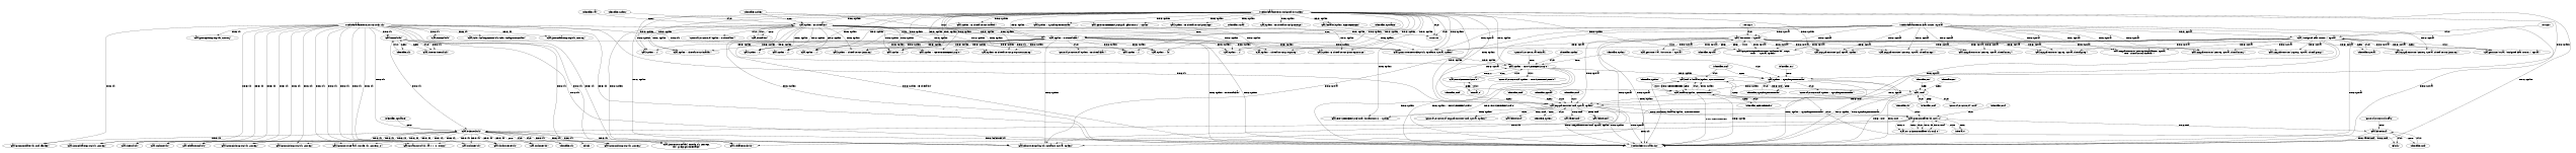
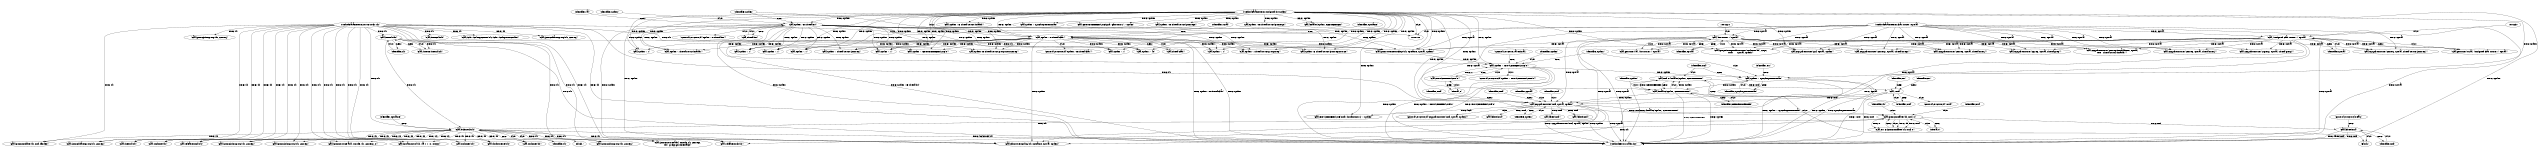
  digraph {
    n1 [label="(Call,kfree(msf))"]
    n2 [label="(Identifier,msf)"]
    n3 [label="(Block,)"]
    n4 [label="(MethodReturn,static int)"]
    n5 [label="(Call,ip_mc_msfilter(sk, msf, 0))"]
    n6 [label="(Literal,0)"]
    n7 [label="(Call,err = ip_mc_msfilter(sk, msf, 0))"]
    n8 [label="(Call,release_sock(sk))"]
    n9 [label="(Call,lock_sock(sk))"]
    n10 [label="(Call,release_sock(sk))"]
    n11 [label="(Call,ip_mc_source(add, omode, sk, &mreqs, 0))"]
    n12 [label="(Call,ip_ra_control(sk, val ? 1 : 0, NULL))"]
    n13 [label="(Call,sk_dst_reset(sk))"]
    n14 [label="(Call,ip_mc_source(add, omode, sk, &mreqs,\n\t\t\t\t   greqs.gsr_interface))"]
    n15 [label="(Call,ip_mc_msfilter(sk, msf, ifindex))"]
    n16 [label="(Call,ip_mc_leave_group(sk, &mreq))"]
    n17 [label="(Call,inet_sk(sk))"]
    n18 [label="(Identifier,sk)"]
    n19 [label="(Call,sock_net(sk))"]
    n20 [label="(Call,ip_mc_join_group(sk, &mreq))"]
    n21 [label="(Call,xfrm_user_policy(sk, optname, optval, optlen))"]
    n22 [label="(Call,ip_mc_join_group(sk, &mreq))"]
    n23 [label="(Call,sock_net(sk))"]
    n24 [label="(Call,sock_net(sk))"]
    n25 [label="(Call,ip_mc_join_group(sk, &mreq))"]
    n26 [label="(Block,)"]
    n27 [label="(Call,inet_sk(sk))"]
    n28 [label="(Identifier,sk)"]
    n29 [label="(Call,*inet = inet_sk(sk))"]
    n30 [label="(Call,ip_mroute_setsockopt(sk, optname, optval, optlen))"]
    n31 [label="(Call,optlen < IP_MSFILTER_SIZE(0))"]
    n32 [label="(MethodParameterIn,struct sock *sk)"]
    n33 [label="(Call,inet_csk(sk))"]
    n34 [label="(Call,icsk->icsk_sync_mss(sk, icsk->icsk_pmtu_cookie))"]
    n35 [label="(Call,ip_mc_leave_group(sk, &mreq))"]
    n36 [label="(Call,ip_mc_join_group(sk, &mreq))"]
    1000108
    n38 [label="(Call,copy_from_user(msf, optval, optlen))"]
    n39 [label="(Call,IP_MSFILTER_SIZE(msf->imsf_numsrc) > optlen)"]
    n40 [label="(Call,kfree(msf))"]
    n41 [label="(ControlStructure,if (copy_from_user(msf, optval, optlen)))"]
    n42 [label="(Call,kfree(msf))"]
    n43 [label="(Identifier,optlen)"]
    n44 [label="(Call,kfree(msf))"]
    n45 [label="(Call,!msf)"]
    n46 [label="(Identifier,msf)"]
    n47 [label="(ControlStructure,if (!msf))"]
    n48 [label="(Call,msf = kmalloc(optlen, GFP_KERNEL))"]
    n49 [label="(Call,kmalloc(optlen, GFP_KERNEL))"]
-   n50 [label="(Identifier,GFP_KERNEL)"]
+   n50 [label="(Identifier,KERNEL_KERNEL)"]
    n51 [label="(Call,optlen > sysctl_optmem_max)"]
-   n52 [label="(ControlStructure,if (optlen > sysctl_optmem_max))"]
    n53 [label="(Identifier,sysctl_optmem_max)"]
    n54 [label="(Call,IP_MSFILTER_SIZE(0))"]
    n55 [label="(ControlStructure,if (optlen < IP_MSFILTER_SIZE(0)))"]
    n56 [label="(Literal,0)"]
    n57 [label="(Call,optlen >= sizeof(char))"]
    n58 [label="(Call,optlen < 1)"]
    n59 [label="(Call,optlen < GROUP_FILTER_SIZE(0))"]
    n60 [label="(Call,optlen < sizeof(struct group_req))"]
    n61 [label="(Call,optlen != sizeof(struct ip_mreq_source))"]
    n62 [label="(Call,optlen < sizeof(struct ip_mreq))"]
    n63 [label="(Call,optlen > 40)"]
    n64 [label="(Call,optlen < 1)"]
    n65 [label="(Call,optlen < sizeof(struct in_addr))"]
    n66 [label="(Call,optlen < 1)"]
+   n67 [label="(Call,sizeof(char))"]
    n68 [label="(Call,optlen < 1)"]
    n69 [label="(ControlStructure,if (optlen >= sizeof(char)))"]
    n70 [label="(Call,optlen < 1)"]
    n71 [label="(Call,optlen < 1)"]
    n72 [label="(Call,optlen != sizeof(struct group_source_req))"]
    n73 [label="(Call,optlen < 1)"]
    n74 [label="(Call,optlen >= sizeof(int))"]
    n75 [label="(ControlStructure,if (optlen >= sizeof(int)))"]
    n76 [label="(Call,sizeof(int))"]
    n77 [label="(MethodParameterIn,unsigned int optlen)"]
    n78 [label="(Call,optlen >= sizeof(struct in_addr))"]
    n79 [label="(Call,ip_options_get_from_user(sock_net(sk), &opt,\n \t\t\t\t\t       optval, optlen))"]
    n80 [label="(Call,optlen > sysctl_optmem_max)"]
    n81 [label="(Call,GROUP_FILTER_SIZE(gsf->gf_numsrc) > optlen)"]
    n82 [label="(Call,optlen >= sizeof(struct ip_mreqn))"]
    n83 [label="(Call,copy_from_user(gsf, optval, optlen))"]
    n84 [label="(Call,optlen >= sizeof(struct ip_mreqn))"]
    n85 [label="(Call,kmalloc(optlen, GFP_KERNEL))"]
    n86 [label="(Call,(int __user *) optval)"]
    n87 [label="(Call,copy_from_user(&mreq, optval, sizeof(struct ip_mreq)))"]
    n88 [label="(Call,get_user(val, (int __user *) optval))"]
    n89 [label="(Call,copy_from_user(&mreqs, optval, sizeof(mreqs)))"]
    n90 [label="(Call,copy_from_user(&mreq, optval, sizeof(mreq)))"]
    n91 [label="(Call,copy_from_user(&greq, optval, sizeof(greq)))"]
    n92 [label="(Call,copy_from_user(&mreq, optval, sizeof(mreq)))"]
    n93 [label="(Call,copy_from_user(&mreq.imr_address, optval,\n\t\t\t\t\t   sizeof(struct in_addr)))"]
    n94 [label="(Identifier,optval)"]
    n95 [label="(Call,copy_from_user(&greqs, optval, sizeof(greqs)))"]
    n96 [label="(MethodParameterIn,char __user *optval)"]
    n97 [label="(Call,(unsigned char __user *) optval)"]
    n98 [label="(Call,get_user(ucval, (unsigned char __user *) optval))"]
    n99 [label="(Identifier,optval)"]
    n100 [label="(Identifier,optlen)"]
    n101 [label="(Identifier,ucval)"]
    n102 [label="(Identifier,msf)"]
    n103 [label="(Identifier,msf)"]
    n104 [label="(Identifier,optlen)"]
    n105 [label="(Identifier,err)"]
    n106 [label="(Identifier,optlen)"]
    n107 [label="(Identifier,sk)"]
    n108 [label="(Identifier,msf)"]
    n109 [label="(ControlStructure,val e_inval;)"]
    n110 [label="(Identifier,optval)"]
    n111 [label="(Identifier,msf)"]
    n112 [label="(Identifier,err)"]
    n113 [label="(Identifier,optname)"]
    n114 [label="(Identifier,optlen)"]
    n115 [label="(Identifier,err)"]
    n116 [label="(Identifier,optlen)"]
    n117 [label="(ControlStructure,break;)"]
    n118 [label="(Identifier,optname)"]
    n119 [label="(Identifier,msf)"]
    n120 [label="(Identifier,val)"]
    1000220
    1000237
    n1 -> n2 [label="CFG: "]
    n1 -> n3 [label="AST: "]
    n1 -> n4 [label="DDG: kfree(msf)"]
    n1 -> n4 [label="DDG: msf"]
    n2 -> n1 [label="AST: "]
    n5 -> n1 [label="DDG: msf"]
    n5 -> n6 [label="CFG: "]
    n5 -> n7 [label="AST: "]
    n5 -> n7 [label="DDG: sk"]
    n5 -> n7 [label="DDG: msf"]
    n5 -> n7 [label="DDG: 0"]
    n5 -> n8 [label="DDG: sk"]
    n6 -> n5 [label="AST: "]
    n7 -> n5 [label="CFG: "]
    n9 -> n4 [label="DDG: lock_sock(sk)"]
-   n5 -> n9 [label="DDG: sk"]
+   n9 -> n5 [label="DDG: sk"]
    n9 -> n8 [label="DDG: sk"]
    n9 -> n10 [label="DDG: sk"]
    n9 -> n11 [label="DDG: sk"]
    n9 -> n12 [label="DDG: sk"]
    n9 -> n13 [label="DDG: sk"]
    n9 -> n14 [label="DDG: sk"]
    n9 -> n15 [label="DDG: sk"]
    n9 -> n16 [label="DDG: sk"]
    n9 -> n17 [label="DDG: sk"]
    n9 -> n18 [label="CFG: "]
    n9 -> n19 [label="DDG: sk"]
    n9 -> n20 [label="DDG: sk"]
    n9 -> n21 [label="DDG: sk"]
    n9 -> n22 [label="DDG: sk"]
    n9 -> n23 [label="DDG: sk"]
    n9 -> n24 [label="DDG: sk"]
    n9 -> n25 [label="DDG: sk"]
    n9 -> n26 [label="AST: "]
    n18 -> n9 [label="AST: "]
    n27 -> n4 [label="DDG: sk"]
    n27 -> n9 [label="DDG: sk"]
    n27 -> n28 [label="CFG: "]
    n27 -> n29 [label="AST: "]
    n27 -> n29 [label="DDG: sk"]
    n27 -> n30 [label="DDG: sk"]
    n28 -> n27 [label="AST: "]
    n29 -> n27 [label="CFG: "]
    n30 -> n31 [label="DDG: optlen"]
    n31 -> n4 [label="DDG: optlen"]
    n31 -> n4 [label="DDG: optlen < IP_MSFILTER_SIZE(0)"]
    n31 -> n4 [label="DDG: IP_MSFILTER_SIZE(0)"]
    n31 -> n51 [label="DDG: optlen"]
    n31 -> n54 [label="CFG: "]
    n31 -> n55 [label="AST: "]
    n32 -> n4 [label="DDG: sk"]
    n32 -> n5 [label="DDG: sk"]
    n32 -> n8 [label="DDG: sk"]
    n32 -> n9 [label="DDG: sk"]
    n32 -> n10 [label="DDG: sk"]
    n32 -> n11 [label="DDG: sk"]
    n32 -> n12 [label="DDG: sk"]
    n32 -> n13 [label="DDG: sk"]
    n32 -> n14 [label="DDG: sk"]
    n32 -> n15 [label="DDG: sk"]
    n32 -> n16 [label="DDG: sk"]
    n32 -> n17 [label="DDG: sk"]
    n32 -> n19 [label="DDG: sk"]
    n32 -> n20 [label="DDG: sk"]
    n32 -> n22 [label="DDG: sk"]
    n32 -> n23 [label="DDG: sk"]
    n32 -> n24 [label="DDG: sk"]
    n32 -> n25 [label="DDG: sk"]
    n32 -> n27 [label="DDG: sk"]
    n32 -> n30 [label="DDG: sk"]
    n32 -> n33 [label="DDG: sk"]
    n32 -> n34 [label="DDG: sk"]
    n32 -> n35 [label="DDG: sk"]
    n32 -> n36 [label="DDG: sk"]
    n32 -> 1000108 [label="AST: "]
    n38 -> n4 [label="DDG: optlen"]
    n38 -> n4 [label="DDG: optval"]
    n38 -> n4 [label="DDG: copy_from_user(msf, optval, optlen)"]
    n38 -> n5 [label="DDG: msf"]
-   n38 -> n39 [label="DDG: optlen"]
+   n38 -> n39 [label="DDG: lock"]
    n38 -> n40 [label="DDG: msf"]
    n38 -> n41 [label="AST: "]
    n38 -> n42 [label="DDG: msf"]
    n38 -> n43 [label="CFG: "]
    n38 -> n44 [label="DDG: msf"]
    n43 -> n38 [label="AST: "]
    n45 -> n4 [label="DDG: msf"]
    n45 -> n4 [label="DDG: !msf"]
    n45 -> n38 [label="DDG: msf"]
    n45 -> n46 [label="CFG: "]
    n45 -> n47 [label="AST: "]
    n46 -> n45 [label="AST: "]
    n46 -> n48 [label="CFG: "]
    n48 -> n3 [label="AST: "]
    n48 -> n4 [label="DDG: kmalloc(optlen, GFP_KERNEL)"]
    n48 -> n45 [label="DDG: msf"]
    n48 -> n49 [label="CFG: "]
    n49 -> n4 [label="DDG: optlen"]
    n49 -> n4 [label="DDG: GFP_KERNEL"]
    n49 -> n38 [label="DDG: optlen"]
    n49 -> n48 [label="AST: "]
    n49 -> n48 [label="DDG: optlen"]
    n49 -> n48 [label="DDG: GFP_KERNEL"]
    n49 -> n50 [label="CFG: "]
    n50 -> n49 [label="AST: "]
    n51 -> n4 [label="DDG: optlen > sysctl_optmem_max"]
    n51 -> n4 [label="DDG: optlen"]
    n51 -> n4 [label="DDG: sysctl_optmem_max"]
    n51 -> n49 [label="DDG: optlen"]
-   n51 -> n52 [label="AST: "]
    n51 -> n53 [label="CFG: "]
    n53 -> n51 [label="AST: "]
    n54 -> n31 [label="AST: "]
    n54 -> n31 [label="DDG: 0"]
    n54 -> n56 [label="CFG: "]
    n56 -> n54 [label="AST: "]
    n57 -> n4 [label="DDG: optlen >= sizeof(char)"]
    n57 -> n4 [label="DDG: optlen"]
    n57 -> n21 [label="DDG: optlen"]
    n57 -> n30 [label="DDG: optlen"]
    n57 -> n58 [label="DDG: optlen"]
    n57 -> n59 [label="DDG: optlen"]
    n57 -> n60 [label="DDG: optlen"]
    n57 -> n61 [label="DDG: optlen"]
    n57 -> n62 [label="DDG: optlen"]
    n57 -> n63 [label="DDG: optlen"]
    n57 -> n64 [label="DDG: optlen"]
    n57 -> n65 [label="DDG: optlen"]
    n57 -> n66 [label="DDG: optlen"]
+   n57 -> n67 [label="CFG: "]
    n57 -> n68 [label="DDG: optlen"]
    n57 -> n69 [label="AST: "]
    n57 -> n70 [label="DDG: optlen"]
    n57 -> n71 [label="DDG: optlen"]
    n57 -> n72 [label="DDG: optlen"]
    n57 -> n73 [label="DDG: optlen"]
+   n67 -> n57 [label="AST: "]
    n74 -> n4 [label="DDG: optlen"]
    n74 -> n4 [label="DDG: optlen >= sizeof(int)"]
    n74 -> n21 [label="DDG: optlen"]
    n74 -> n30 [label="DDG: optlen"]
    n74 -> n31 [label="DDG: optlen"]
    n74 -> n57 [label="DDG: optlen"]
    n74 -> n58 [label="DDG: optlen"]
    n74 -> n59 [label="DDG: optlen"]
    n74 -> n60 [label="DDG: optlen"]
    n74 -> n61 [label="DDG: optlen"]
    n74 -> n62 [label="DDG: optlen"]
    n74 -> n63 [label="DDG: optlen"]
    n74 -> n64 [label="DDG: optlen"]
    n74 -> n65 [label="DDG: optlen"]
    n74 -> n66 [label="DDG: optlen"]
    n74 -> n68 [label="DDG: optlen"]
    n74 -> n70 [label="DDG: optlen"]
    n74 -> n71 [label="DDG: optlen"]
    n74 -> n72 [label="DDG: optlen"]
    n74 -> n73 [label="DDG: optlen"]
    n74 -> n75 [label="AST: "]
    n74 -> n76 [label="CFG: "]
    n76 -> n74 [label="AST: "]
    n77 -> n4 [label="DDG: optlen"]
    n77 -> n21 [label="DDG: optlen"]
    n77 -> n30 [label="DDG: optlen"]
    n77 -> n31 [label="DDG: optlen"]
    n77 -> 1000108 [label="AST: "]
    n77 -> n38 [label="DDG: optlen"]
    n77 -> n39 [label="DDG: optlen"]
    n77 -> n49 [label="DDG: optlen"]
    n77 -> n51 [label="DDG: optlen"]
    n77 -> n57 [label="DDG: optlen"]
    n77 -> n58 [label="DDG: optlen"]
    n77 -> n59 [label="DDG: optlen"]
    n77 -> n60 [label="DDG: optlen"]
    n77 -> n61 [label="DDG: optlen"]
    n77 -> n62 [label="DDG: optlen"]
    n77 -> n63 [label="DDG: optlen"]
    n77 -> n64 [label="DDG: optlen"]
    n77 -> n65 [label="DDG: optlen"]
    n77 -> n66 [label="DDG: optlen"]
    n77 -> n68 [label="DDG: optlen"]
    n77 -> n70 [label="DDG: optlen"]
    n77 -> n71 [label="DDG: optlen"]
    n77 -> n72 [label="DDG: optlen"]
    n77 -> n73 [label="DDG: optlen"]
    n77 -> n74 [label="DDG: optlen"]
    n77 -> n78 [label="DDG: optlen"]
    n77 -> n79 [label="DDG: optlen"]
    n77 -> n80 [label="DDG: optlen"]
    n77 -> n81 [label="DDG: optlen"]
    n77 -> n82 [label="DDG: optlen"]
    n77 -> n83 [label="DDG: optlen"]
    n77 -> n84 [label="DDG: optlen"]
    n77 -> n85 [label="DDG: optlen"]
    n86 -> n4 [label="DDG: optval"]
    n86 -> n21 [label="DDG: optval"]
    n86 -> n30 [label="DDG: optval"]
    n86 -> n38 [label="DDG: optval"]
    n86 -> n79 [label="DDG: optval"]
    n86 -> n83 [label="DDG: optval"]
    n86 -> n87 [label="DDG: optval"]
    n86 -> n88 [label="AST: "]
    n86 -> n88 [label="DDG: optval"]
    n86 -> n89 [label="DDG: optval"]
    n86 -> n90 [label="DDG: optval"]
    n86 -> n91 [label="DDG: optval"]
    n86 -> n92 [label="DDG: optval"]
    n86 -> n93 [label="DDG: optval"]
    n86 -> n94 [label="CFG: "]
    n88 -> n86 [label="CFG: "]
    n94 -> n86 [label="AST: "]
    n96 -> n4 [label="DDG: optval"]
-   n96 -> n21 [label="DDG: optval"]
    n96 -> n30 [label="DDG: optval"]
    n96 -> 1000108 [label="AST: "]
    n96 -> n38 [label="DDG: optval"]
    n96 -> n79 [label="DDG: optval"]
    n96 -> n83 [label="DDG: optval"]
    n96 -> n86 [label="DDG: optval"]
    n96 -> n87 [label="DDG: optval"]
    n96 -> n89 [label="DDG: optval"]
    n96 -> n90 [label="DDG: optval"]
    n96 -> n91 [label="DDG: optval"]
    n96 -> n92 [label="DDG: optval"]
    n96 -> n93 [label="DDG: optval"]
    n96 -> n95 [label="DDG: optval"]
    n96 -> n97 [label="DDG: optval"]
    n97 -> n4 [label="DDG: optval"]
    n97 -> n21 [label="DDG: optval"]
    n97 -> n30 [label="DDG: optval"]
    n97 -> n38 [label="DDG: optval"]
    n97 -> n79 [label="DDG: optval"]
    n97 -> n83 [label="DDG: optval"]
    n97 -> n87 [label="DDG: optval"]
    n97 -> n89 [label="DDG: optval"]
    n97 -> n90 [label="DDG: optval"]
    n97 -> n91 [label="DDG: optval"]
    n97 -> n92 [label="DDG: optval"]
    n97 -> n93 [label="DDG: optval"]
    n97 -> n95 [label="DDG: optval"]
    n97 -> n98 [label="AST: "]
    n97 -> n98 [label="DDG: optval"]
    n97 -> n99 [label="CFG: "]
    n98 -> n97 [label="CFG: "]
    n99 -> n97 [label="AST: "]
    n100 -> n31 [label="CFG: "]
    n100 -> n51 [label="AST: "]
    n101 -> n57 [label="CFG: "]
    n102 -> n38 [label="AST: "]
    n103 -> n38 [label="CFG: "]
    n104 -> n74 [label="AST: "]
    n105 -> n51 [label="CFG: "]
    n106 -> n49 [label="AST: "]
    n107 -> n5 [label="AST: "]
    n108 -> n38 [label="CFG: "]
    n109 -> n31 [label="CFG: "]
    n110 -> n38 [label="AST: "]
    n111 -> n5 [label="AST: "]
    n112 -> n45 [label="CFG: "]
    n113 -> n57 [label="CFG: "]
    n114 -> n31 [label="AST: "]
    n115 -> n45 [label="CFG: "]
    n116 -> n57 [label="AST: "]
    n116 -> n74 [label="CFG: "]
    n117 -> n1 [label="CFG: "]
    n118 -> n9 [label="CFG: "]
    n119 -> n48 [label="AST: "]
    n119 -> n51 [label="CFG: "]
    n120 -> n74 [label="CFG: "]
    1000220 -> n86 [label="AST: "]
    1000237 -> n97 [label="AST: "]
  }
